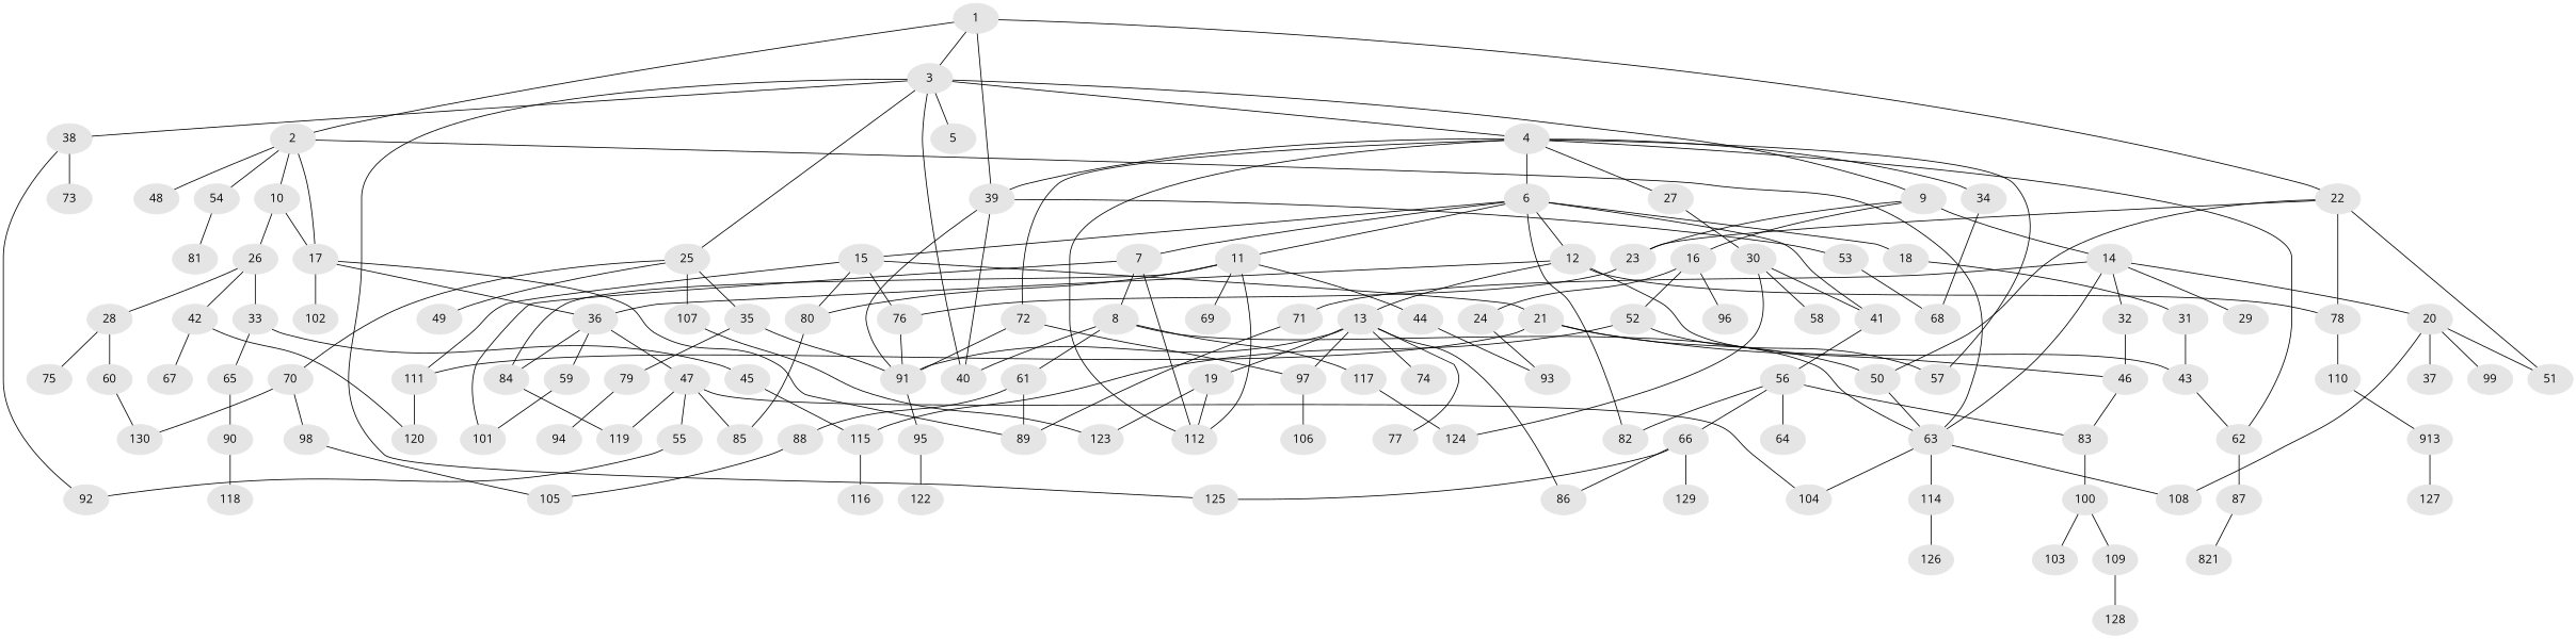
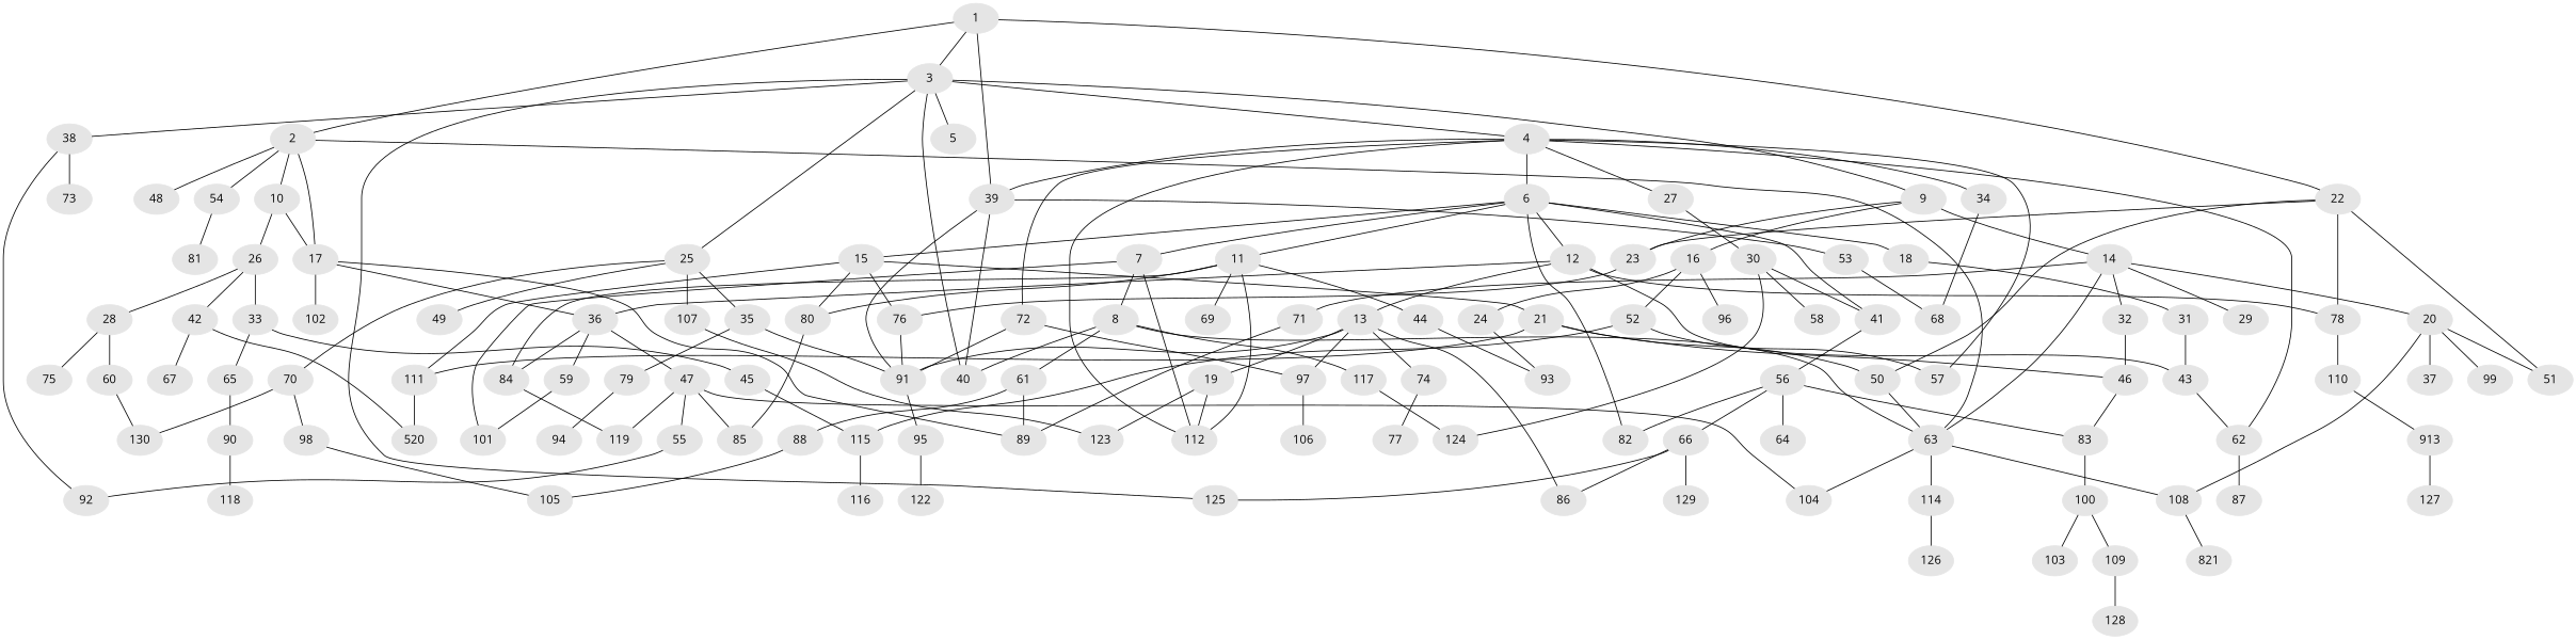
  graph {
    fontname="Open Sans"
    node [color=gray90 fontname="Open Sans" style=filled]
    edge [fontname="Open Sans"]
    1
    2
    3
    22
    39
    10
    17
    48
    54
    63
    4
    5
    9
    25
    38
    40
    125
    23
    78
    51
    50
    91
    53
    26
    36
    89
    102
    81
    108
    104
    114
    6
    27
    34
    57
    62
    72
    112
    14
    16
    35
    70
    107
    49
    73
    92
    7
    11
    12
    15
    18
    41
    82
    30
    68
    87
    97
    8
    101
    44
    69
    80
    84
    13
    43
    21
    76
    111
    31
    56
    61
    117
    88
    20
    29
    32
    71
    24
    52
    96
    28
    33
    42
    93
    85
    119
    19
    74
    77
    86
    47
    59
    110
    123
    95
    106
    37
    99
    46
-   120
+   120 [label=520]
    115
    124
    83
    79
    130
    98
    60
    75
    45
    65
    67
    58
    90
    94
    55
    64
    66
    116
    100
    129
    105
    n122 [label=821]
    126
    118
    n125 [label=913]
    103
    109
    122
    128
    127
    1 -- 2
    1 -- 3
    1 -- 22
    1 -- 39
    2 -- 10
    2 -- 17
    2 -- 48
    2 -- 54
    2 -- 63
    3 -- 4
    3 -- 5
    3 -- 9
    3 -- 25
    3 -- 38
    3 -- 40
    3 -- 125
    22 -- 23
    22 -- 78
    22 -- 51
    22 -- 50
    39 -- 40
    39 -- 91
    39 -- 53
    10 -- 17
    10 -- 26
    17 -- 36
    17 -- 89
    17 -- 102
    54 -- 81
    63 -- 108
    63 -- 104
    63 -- 114
    4 -- 39
    4 -- 6
    4 -- 27
    4 -- 34
    4 -- 57
    4 -- 62
    4 -- 72
    4 -- 112
    9 -- 23
    9 -- 14
    9 -- 16
    25 -- 35
    25 -- 70
    25 -- 107
    25 -- 49
    38 -- 73
    38 -- 92
    23 -- 76
    78 -- 110
    50 -- 63
    91 -- 95
    53 -- 68
    26 -- 28
    26 -- 33
    26 -- 42
    36 -- 84
    36 -- 47
    36 -- 59
    114 -- 126
    6 -- 7
    6 -- 11
    6 -- 12
    6 -- 15
    6 -- 18
    6 -- 41
    6 -- 82
    27 -- 30
    34 -- 68
    62 -- 87
    72 -- 91
    72 -- 97
    14 -- 63
    14 -- 20
    14 -- 29
    14 -- 32
    14 -- 71
    16 -- 24
    16 -- 52
    16 -- 96
    35 -- 91
    35 -- 79
    70 -- 130
    70 -- 98
    107 -- 123
    7 -- 112
    7 -- 8
    7 -- 101
    11 -- 112
    11 -- 44
    11 -- 69
    11 -- 80
    11 -- 84
    12 -- 78
    12 -- 36
    12 -- 13
    12 -- 43
    15 -- 80
    15 -- 21
    15 -- 76
    15 -- 111
    18 -- 31
    41 -- 56
    30 -- 41
    30 -- 124
    30 -- 58
-   87 -- n122
+   108 -- n122
    97 -- 106
    8 -- 63
    8 -- 40
    8 -- 61
    8 -- 117
    44 -- 93
    80 -- 85
    84 -- 119
    13 -- 91
    13 -- 97
    13 -- 19
    13 -- 74
-   13 -- 77
+   74 -- 77
    13 -- 86
    43 -- 62
    21 -- 50
    21 -- 111
    21 -- 46
    76 -- 91
    111 -- 120
    31 -- 43
    56 -- 82
    56 -- 83
    56 -- 64
    56 -- 66
    61 -- 89
    61 -- 88
    117 -- 124
    88 -- 105
    20 -- 51
    20 -- 108
    20 -- 37
    20 -- 99
    32 -- 46
    71 -- 89
    24 -- 93
    52 -- 57
    52 -- 115
    28 -- 60
    28 -- 75
    33 -- 45
    33 -- 65
    42 -- 120
    42 -- 67
    19 -- 112
    19 -- 123
    47 -- 104
    47 -- 85
    47 -- 119
    47 -- 55
    59 -- 101
    110 -- n125
    95 -- 122
    46 -- 83
    115 -- 116
    83 -- 100
    79 -- 94
    98 -- 105
    60 -- 130
    45 -- 115
    65 -- 90
    90 -- 118
    55 -- 92
    66 -- 125
    66 -- 86
    66 -- 129
    100 -- 103
    100 -- 109
    n125 -- 127
    109 -- 128
  }
